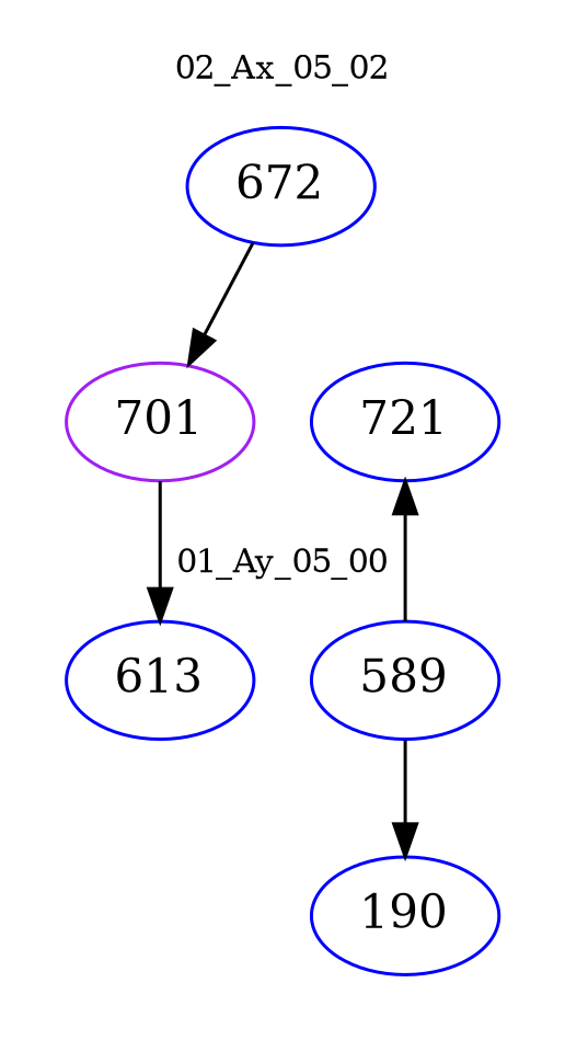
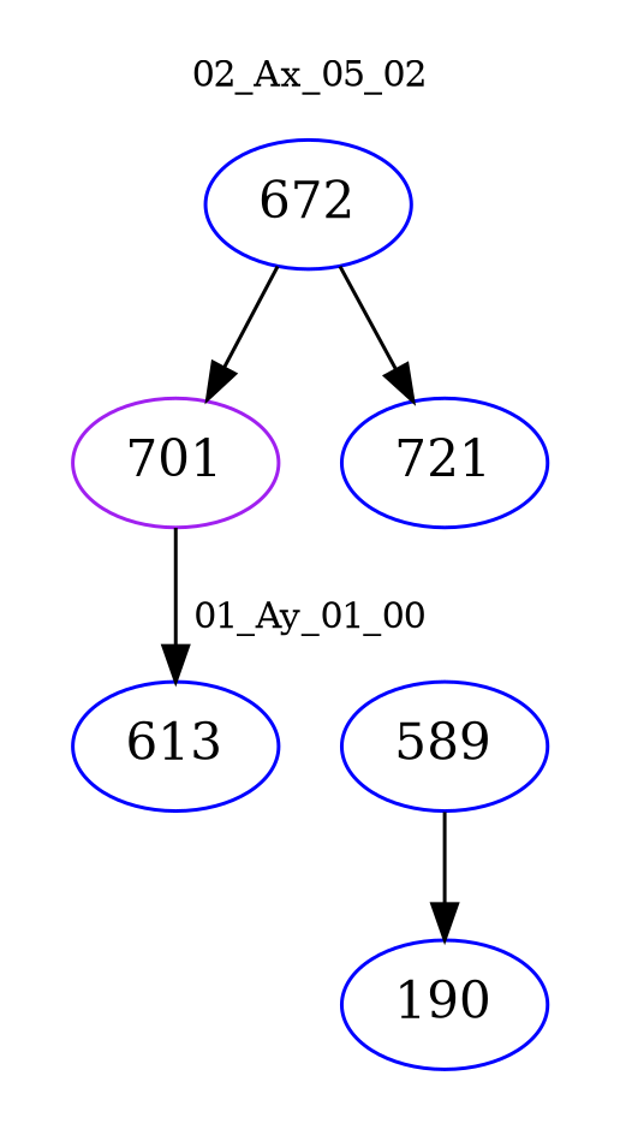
  digraph {
    node [color=blue]
    edge [color=black]
    n1 [label=589]
    n2 [label=190]
    n3 [label=613]
    n4 [label=672]
    n5 [color=purple label=701]
    n6 [label=721]
    subgraph cluster_1 {
      color=white
      fontsize=10
-     label="01_Ay_05_00"
+     label="01_Ay_01_00"
      n1
      n2
      n3
    }
    subgraph cluster_2 {
      color=white
      fontsize=10
      label="02_Ax_05_02"
      n4
      n5
      n6
    }
    n1 -> n2
    n4 -> n5
-   n1 -> n6
+   n4 -> n6
    n5 -> n3
  }
